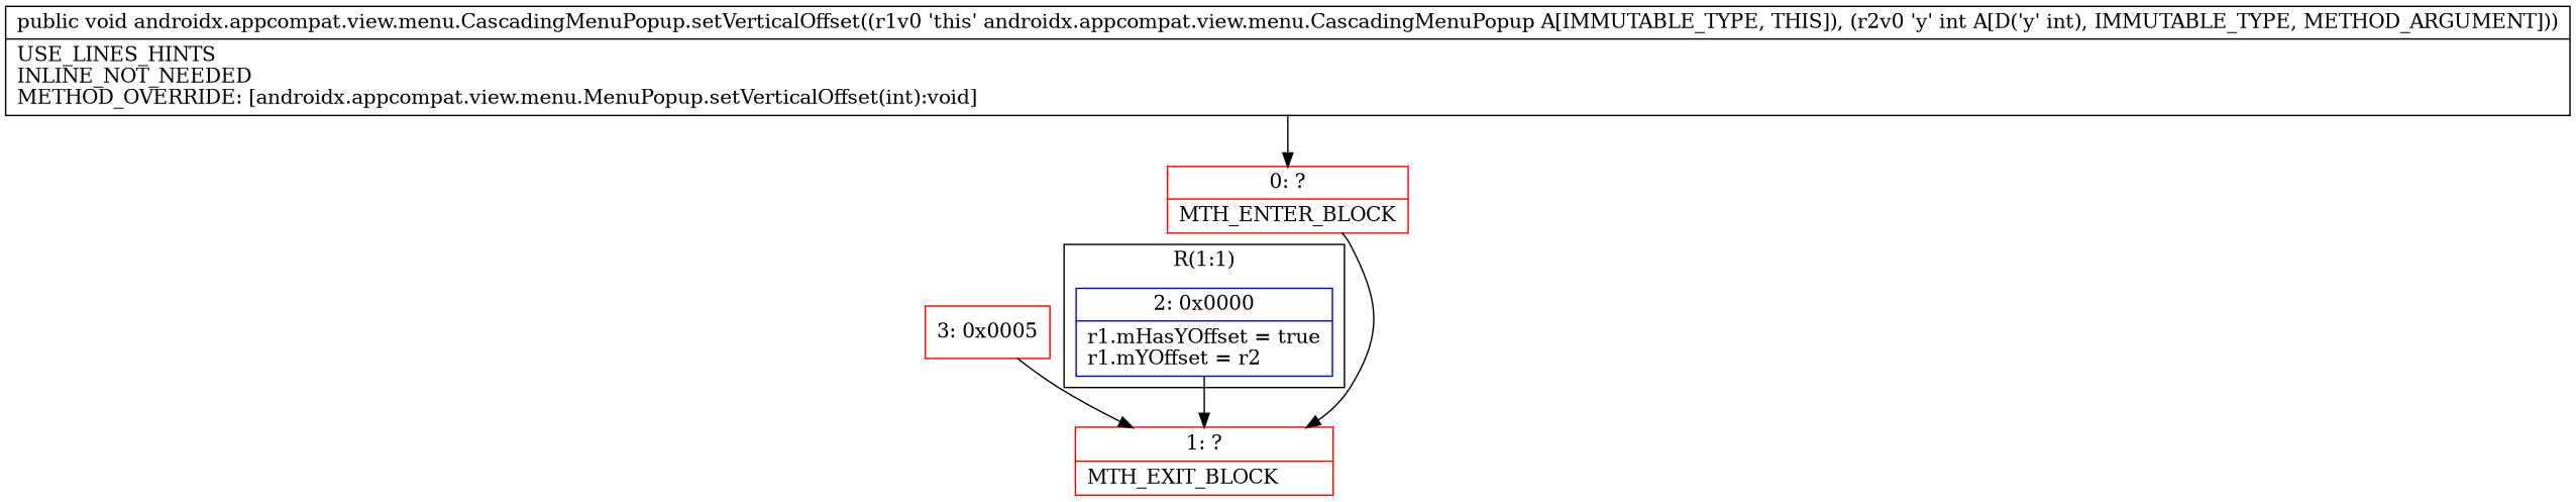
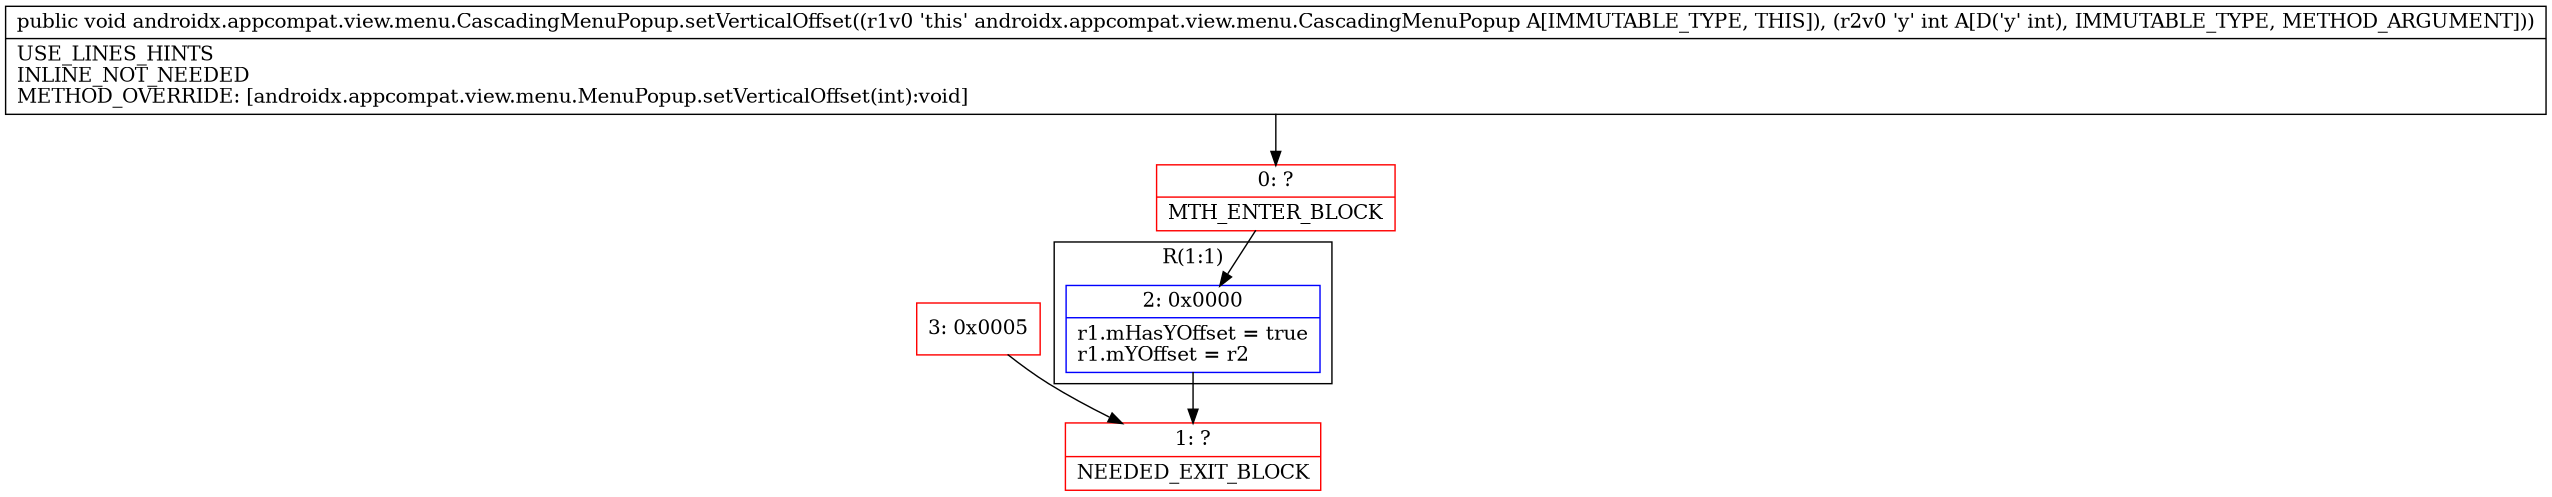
  digraph {
    node [color=red shape=record]
    n1 [color=blue label="{2\:\ 0x0000|r1.mHasYOffset = true\lr1.mYOffset = r2\l}"]
-   n2 [label="{1\:\ ?|MTH_EXIT_BLOCK\l}"]
+   n2 [label="{1\:\ ?|NEEDED_EXIT_BLOCK\l}"]
    n3 [label="{3\:\ 0x0005}"]
    n4 [label="{0\:\ ?|MTH_ENTER_BLOCK\l}"]
    n5 [label="{public void androidx.appcompat.view.menu.CascadingMenuPopup.setVerticalOffset((r1v0 'this' androidx.appcompat.view.menu.CascadingMenuPopup A[IMMUTABLE_TYPE, THIS]), (r2v0 'y' int A[D('y' int), IMMUTABLE_TYPE, METHOD_ARGUMENT]))  | USE_LINES_HINTS\lINLINE_NOT_NEEDED\lMETHOD_OVERRIDE: [androidx.appcompat.view.menu.MenuPopup.setVerticalOffset(int):void]\l}" color=""]
    subgraph cluster_1 {
      label="R(1:1)"
      n1
    }
    n1 -> n2
    n3 -> n2
-   n4 -> n2
+   n4 -> n1
    n5 -> n4
  }
